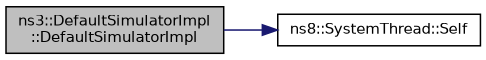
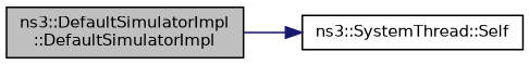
  digraph {
    rankdir=LR
    node [color=black fontname=Helvetica fontsize=10 shape=record style=filled]
    n1 [fillcolor=grey75 fontcolor=black height=0.2 label="ns3::DefaultSimulatorImpl\l::DefaultSimulatorImpl" width=0.4]
-   n2 [fillcolor=white height=0.2 label="ns8::SystemThread::Self" width=0.4]
+   n2 [fillcolor=white height=0.2 label="ns3::SystemThread::Self" width=0.4]
    n1 -> n2 [color=midnightblue fontname=Helvetica fontsize=10 labelfontname=Helvetica labelfontsize=10 style=solid]
  }
